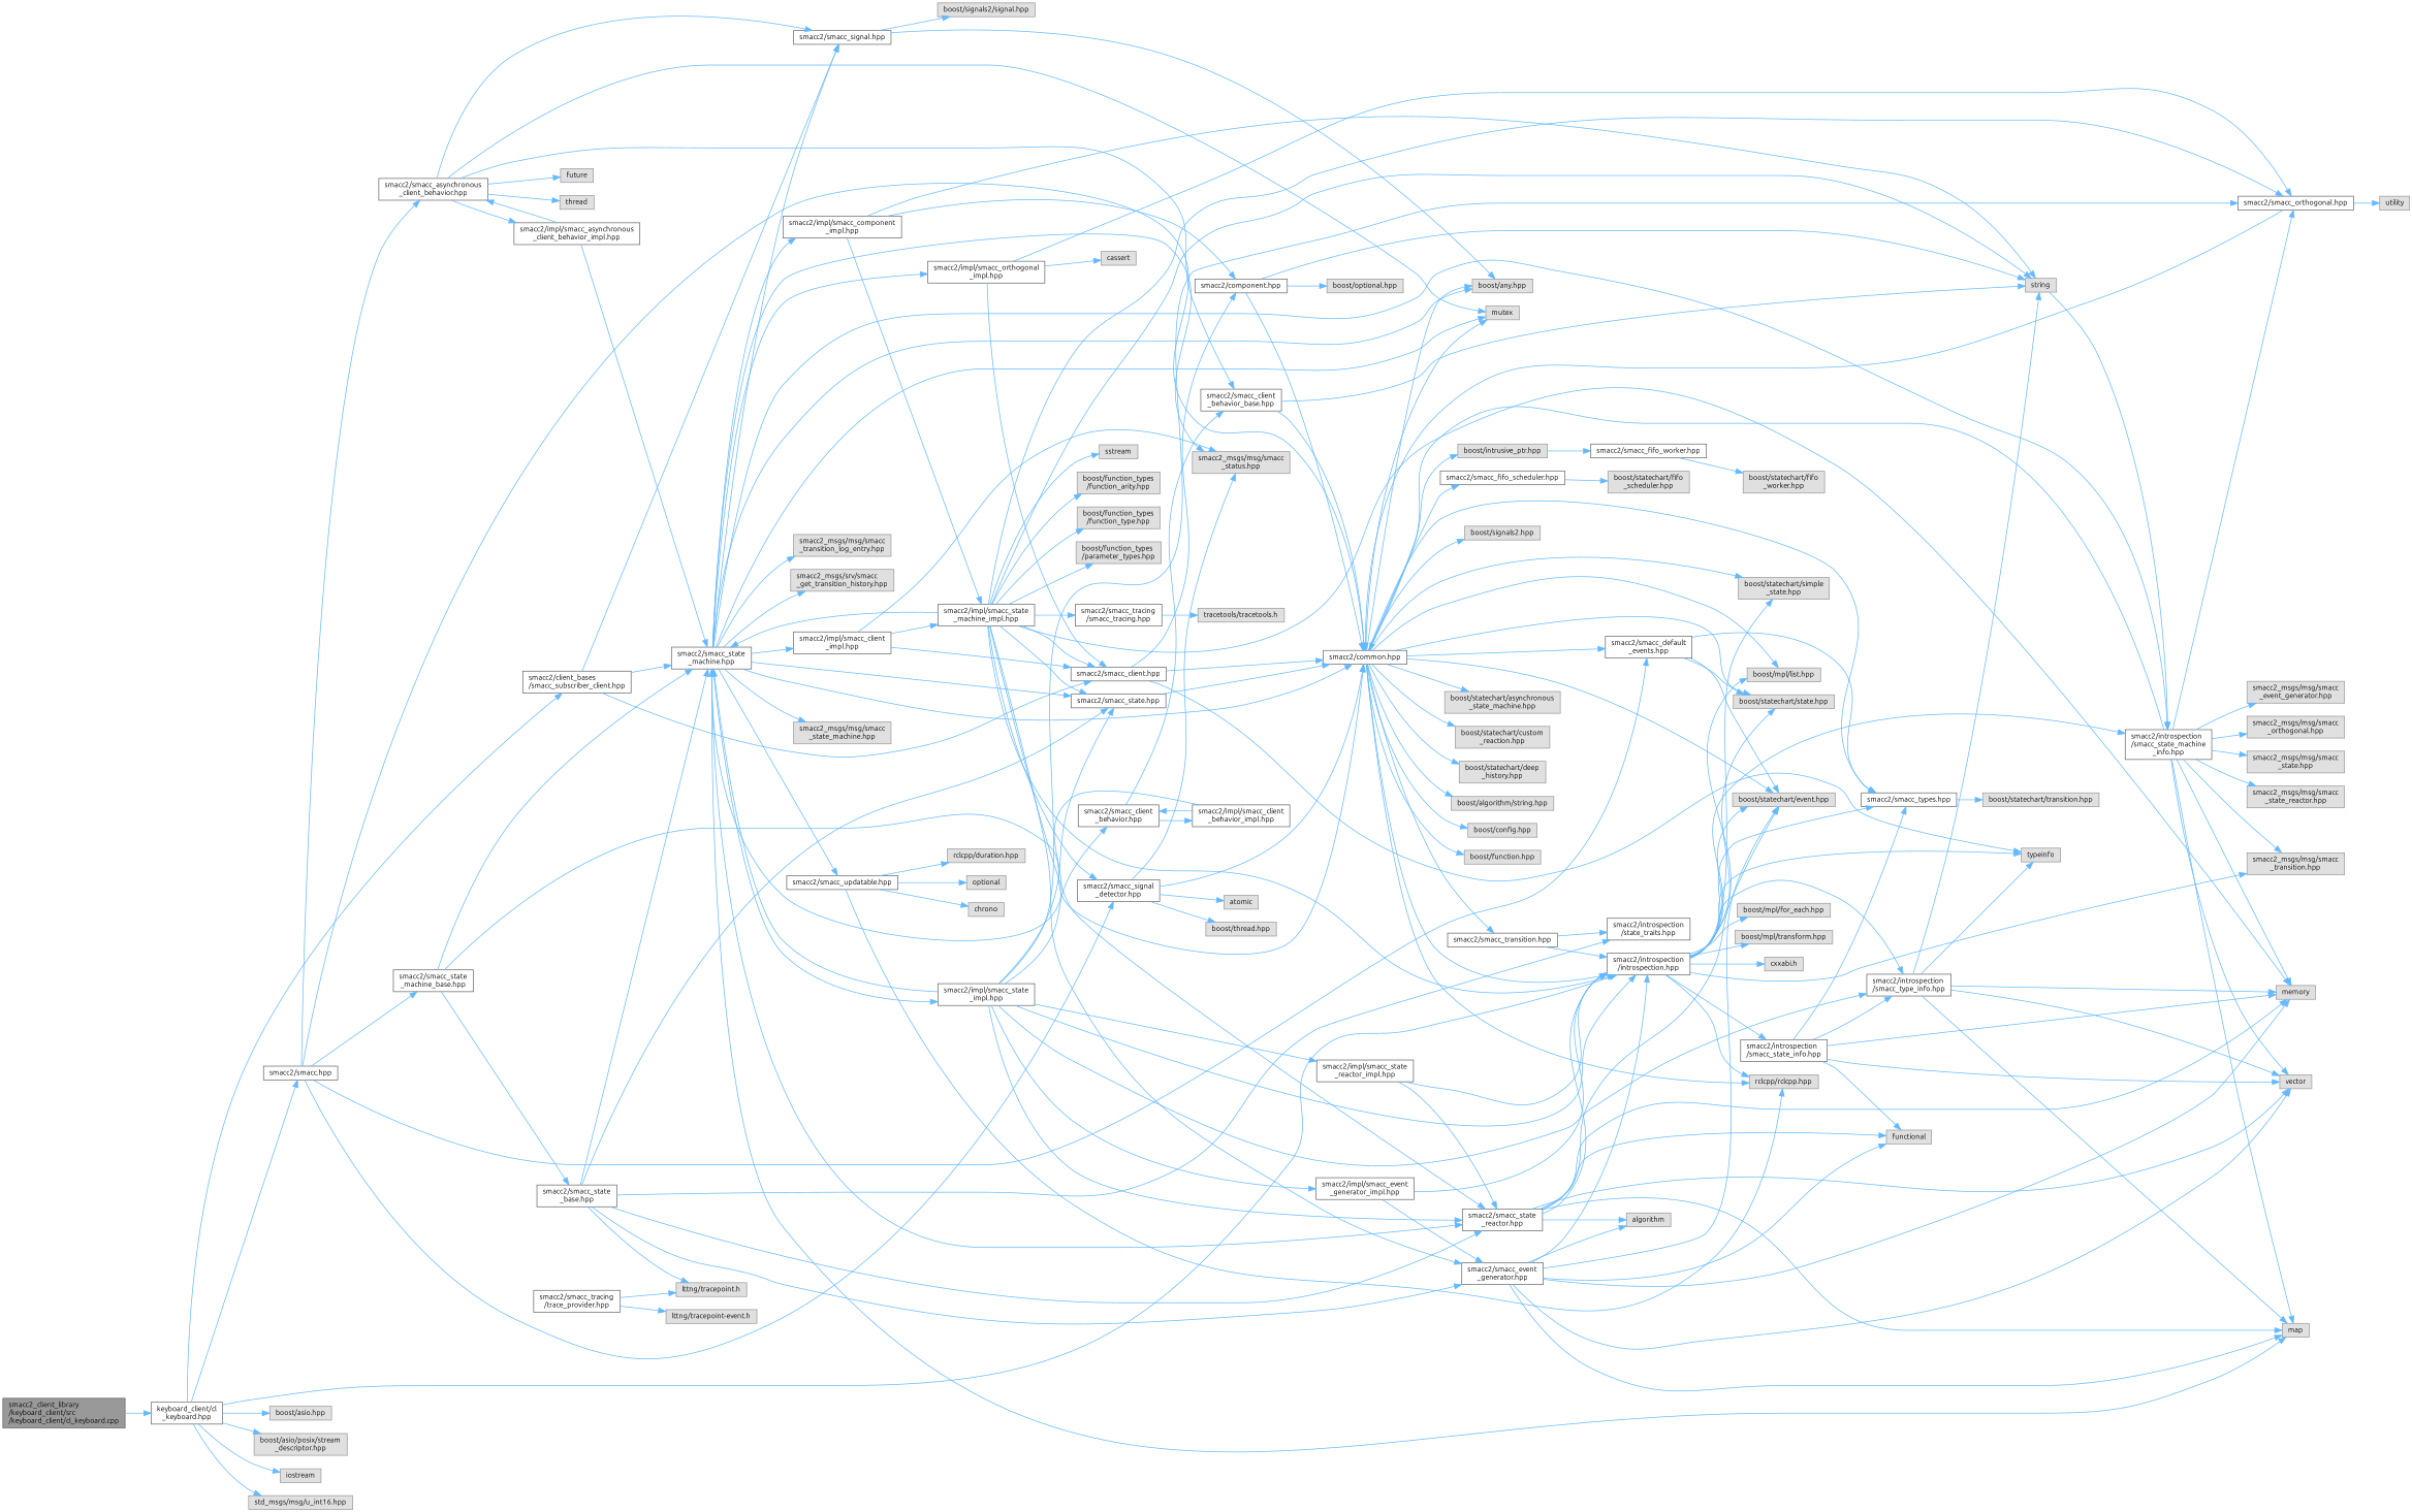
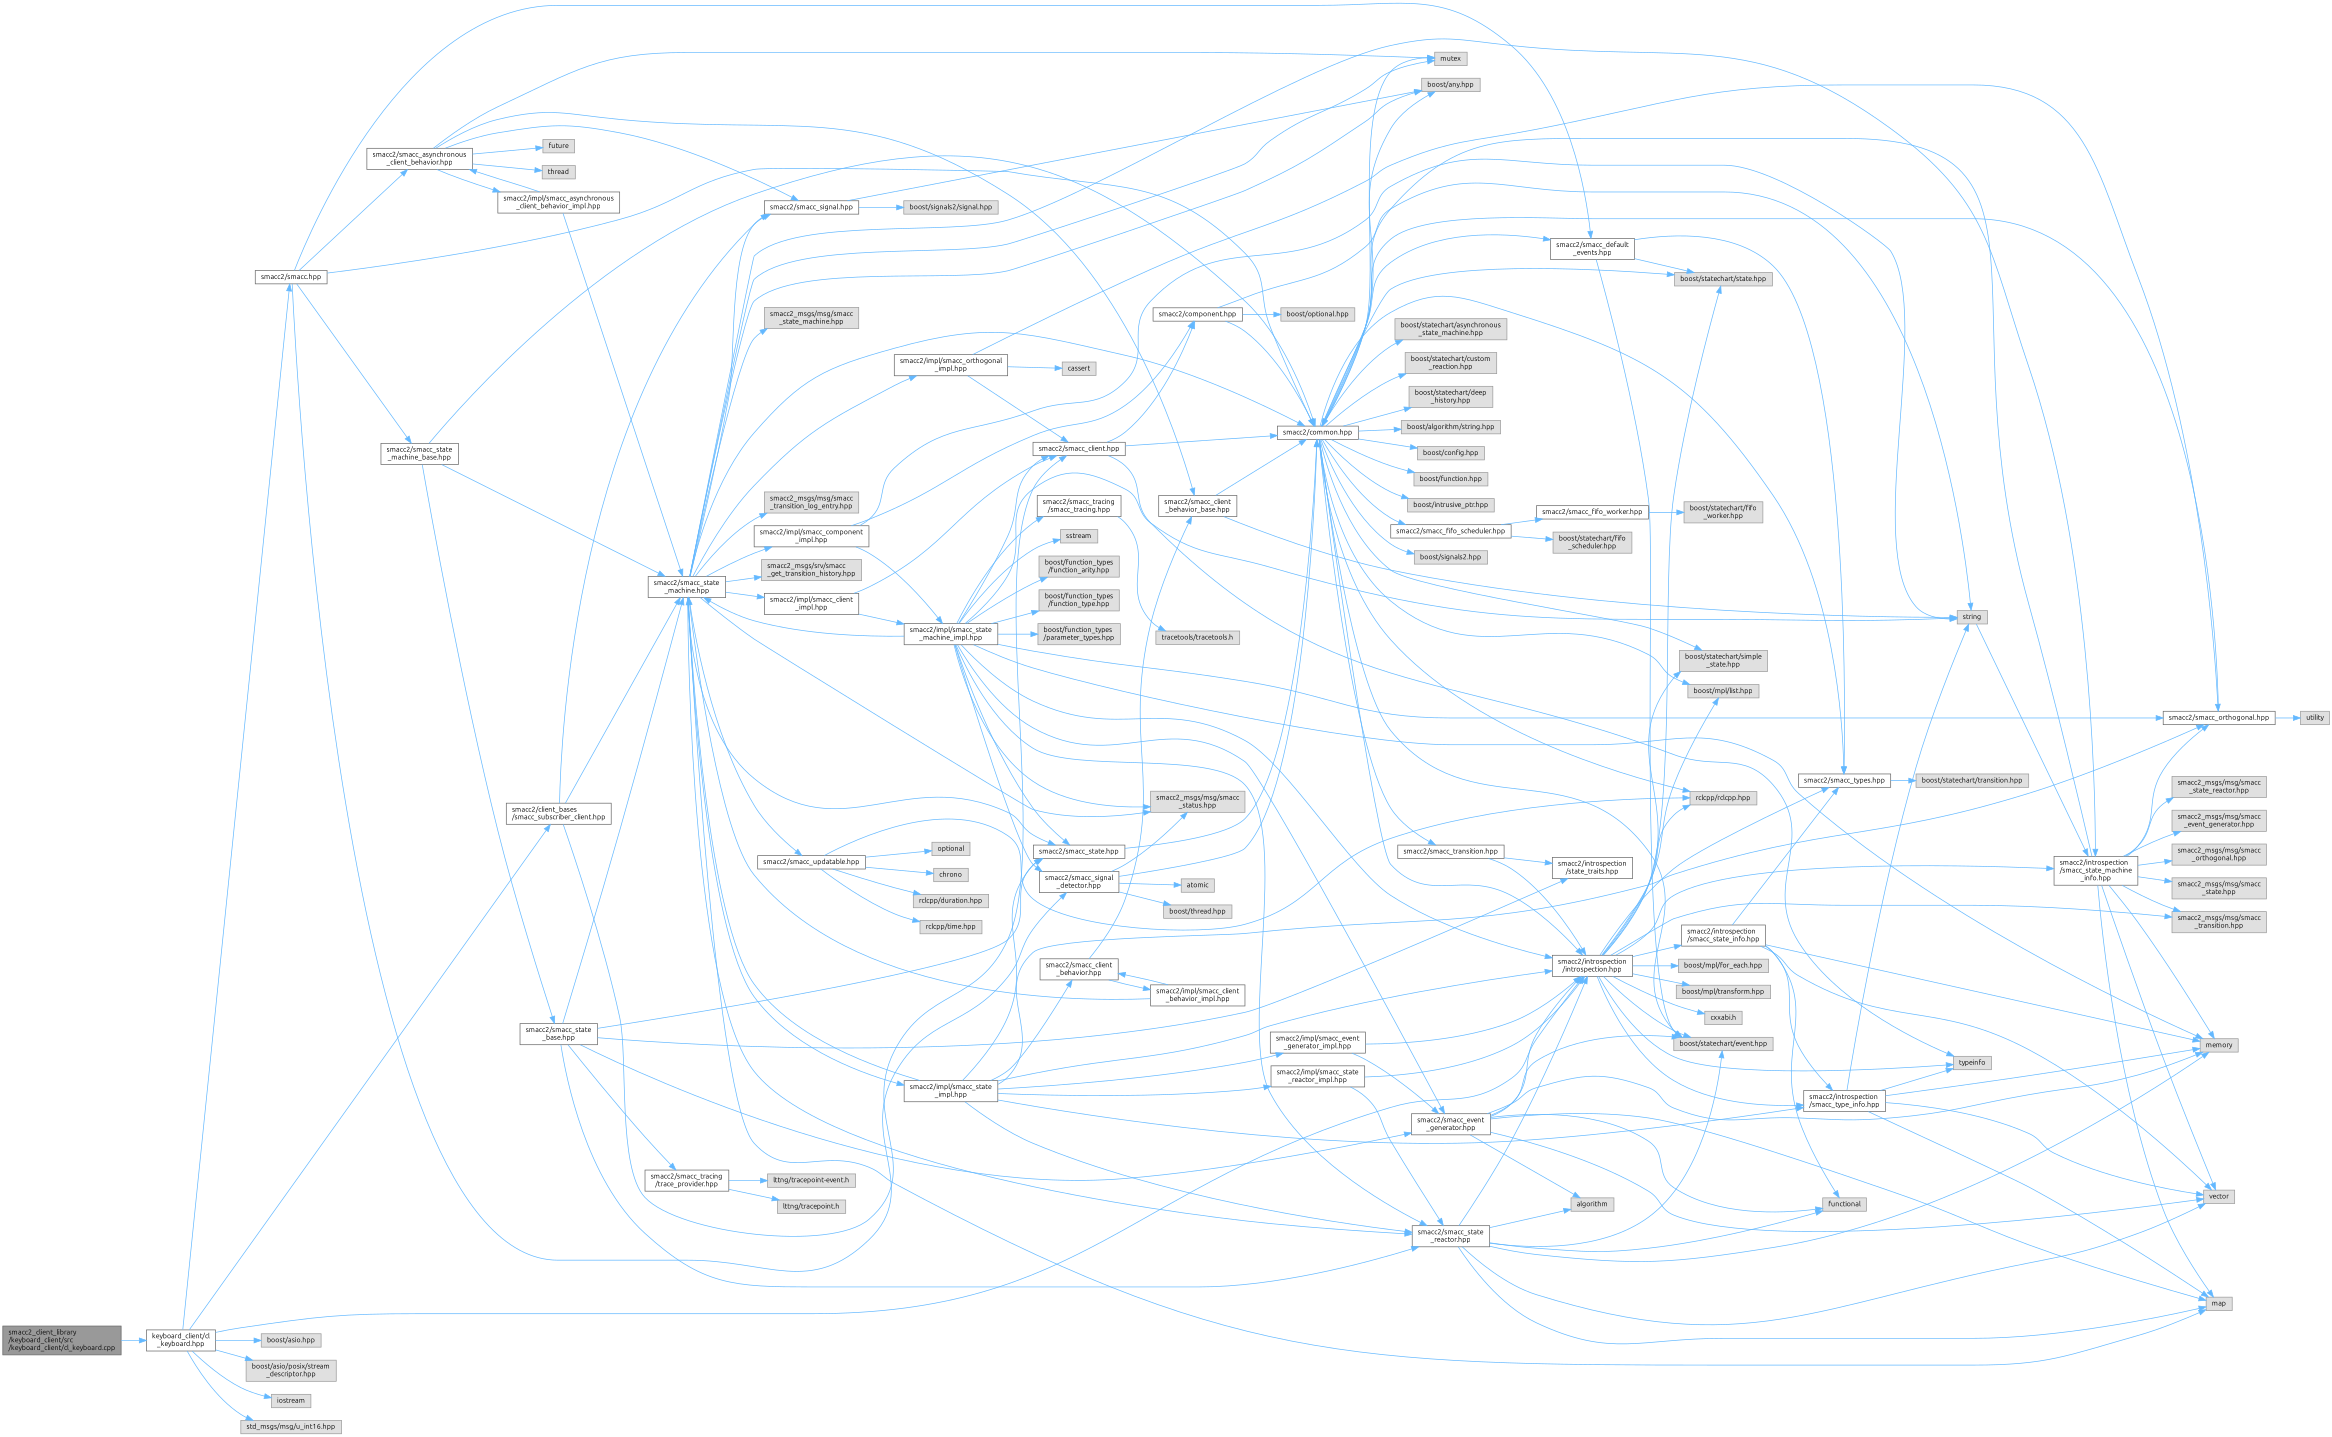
  digraph {
    fontname=Ubuntu
    rankdir=LR
    node [color=grey60 fillcolor="#E0E0E0" fontname=Ubuntu fontsize=10 shape=box style=filled]
    edge [color=steelblue1 fontname=Ubuntu fontsize=10 labelfontname=Helvetica labelfontsize=10 style=solid]
    n1 [color=gray40 fillcolor=grey60 fontcolor=black height=0.2 label="smacc2_client_library\l/keyboard_client/src\l/keyboard_client/cl_keyboard.cpp" width=0.4]
    n2 [color=grey40 fillcolor=white height=0.2 label="keyboard_client/cl\l_keyboard.hpp" width=0.4]
    n3 [color=grey40 fillcolor=white height=0.2 label="smacc2/client_bases\l/smacc_subscriber_client.hpp" width=0.4]
    n4 [color=grey40 fillcolor=white height=0.2 label="smacc2/introspection\l/introspection.hpp" width=0.4]
    n5 [color=grey40 fillcolor=white height=0.2 label="smacc2/smacc.hpp" width=0.4]
    n6 [height=0.2 label="boost/asio.hpp" width=0.4]
    n7 [height=0.2 label="boost/asio/posix/stream\l_descriptor.hpp" width=0.4]
    n8 [height=0.2 label=iostream width=0.4]
    n9 [height=0.2 label="std_msgs/msg/u_int16.hpp" width=0.4]
    n10 [color=grey40 fillcolor=white height=0.2 label="smacc2/smacc_client.hpp" width=0.4]
    n11 [color=grey40 fillcolor=white height=0.2 label="smacc2/smacc_signal.hpp" width=0.4]
    n12 [color=grey40 fillcolor=white height=0.2 label="smacc2/smacc_state\l_machine.hpp" width=0.4]
    n13 [height=0.2 label=typeinfo width=0.4]
    n14 [height=0.2 label="boost/statechart/event.hpp" width=0.4]
    n15 [height=0.2 label="boost/statechart/simple\l_state.hpp" width=0.4]
    n16 [height=0.2 label="boost/statechart/state.hpp" width=0.4]
    n17 [height=0.2 label="boost/mpl/list.hpp" width=0.4]
    n18 [height=0.2 label="rclcpp/rclcpp.hpp" width=0.4]
    n19 [color=grey40 fillcolor=white height=0.2 label="smacc2/smacc_types.hpp" width=0.4]
    n20 [height=0.2 label="boost/mpl/for_each.hpp" width=0.4]
    n21 [height=0.2 label="boost/mpl/transform.hpp" width=0.4]
    n22 [color=grey40 fillcolor=white height=0.2 label="smacc2/introspection\l/smacc_state_info.hpp" width=0.4]
    n23 [color=grey40 fillcolor=white height=0.2 label="smacc2/introspection\l/smacc_type_info.hpp" width=0.4]
    n24 [height=0.2 label="cxxabi.h" width=0.4]
    n25 [height=0.2 label="smacc2_msgs/msg/smacc\l_transition.hpp" width=0.4]
    n26 [color=grey40 fillcolor=white height=0.2 label="smacc2/introspection\l/smacc_state_machine\l_info.hpp" width=0.4]
    n27 [color=grey40 fillcolor=white height=0.2 label="smacc2/common.hpp" width=0.4]
    n28 [color=grey40 fillcolor=white height=0.2 label="smacc2/smacc_default\l_events.hpp" width=0.4]
    n29 [color=grey40 fillcolor=white height=0.2 label="smacc2/smacc_signal\l_detector.hpp" width=0.4]
    n30 [color=grey40 fillcolor=white height=0.2 label="smacc2/smacc_asynchronous\l_client_behavior.hpp" width=0.4]
    n31 [color=grey40 fillcolor=white height=0.2 label="smacc2/smacc_state\l_machine_base.hpp" width=0.4]
    n32 [height=0.2 label=optional width=0.4]
    n33 [color=grey40 fillcolor=white height=0.2 label="smacc2/component.hpp" width=0.4]
    n34 [height=0.2 label="boost/any.hpp" width=0.4]
    n35 [height=0.2 label="boost/signals2/signal.hpp" width=0.4]
    n36 [height=0.2 label=mutex width=0.4]
    n37 [height=0.2 label=map width=0.4]
    n38 [color=grey40 fillcolor=white height=0.2 label="smacc2/smacc_updatable.hpp" width=0.4]
    n39 [height=0.2 label="smacc2_msgs/msg/smacc\l_state_machine.hpp" width=0.4]
    n40 [height=0.2 label="smacc2_msgs/msg/smacc\l_status.hpp" width=0.4]
    n41 [height=0.2 label="smacc2_msgs/msg/smacc\l_transition_log_entry.hpp" width=0.4]
    n42 [height=0.2 label="smacc2_msgs/srv/smacc\l_get_transition_history.hpp" width=0.4]
    n43 [color=grey40 fillcolor=white height=0.2 label="smacc2/smacc_state.hpp" width=0.4]
    n44 [color=grey40 fillcolor=white height=0.2 label="smacc2/smacc_state\l_reactor.hpp" width=0.4]
    n45 [color=grey40 fillcolor=white height=0.2 label="smacc2/impl/smacc_client\l_impl.hpp" width=0.4]
    n46 [color=grey40 fillcolor=white height=0.2 label="smacc2/impl/smacc_component\l_impl.hpp" width=0.4]
    n47 [color=grey40 fillcolor=white height=0.2 label="smacc2/impl/smacc_orthogonal\l_impl.hpp" width=0.4]
    n48 [color=grey40 fillcolor=white height=0.2 label="smacc2/impl/smacc_state\l_impl.hpp" width=0.4]
    n49 [height=0.2 label="boost/statechart/asynchronous\l_state_machine.hpp" width=0.4]
    n50 [height=0.2 label="boost/statechart/custom\l_reaction.hpp" width=0.4]
    n51 [height=0.2 label="boost/statechart/deep\l_history.hpp" width=0.4]
    n52 [height=0.2 label="boost/algorithm/string.hpp" width=0.4]
    n53 [height=0.2 label="boost/config.hpp" width=0.4]
    n54 [height=0.2 label="boost/function.hpp" width=0.4]
    n55 [height=0.2 label="boost/intrusive_ptr.hpp" width=0.4]
    n56 [height=0.2 label="boost/signals2.hpp" width=0.4]
    n57 [color=grey40 fillcolor=white height=0.2 label="smacc2/smacc_fifo_scheduler.hpp" width=0.4]
    n58 [color=grey40 fillcolor=white height=0.2 label="smacc2/smacc_transition.hpp" width=0.4]
    n59 [height=0.2 label=string width=0.4]
    n60 [height=0.2 label="boost/optional.hpp" width=0.4]
    n61 [height=0.2 label="boost/statechart/transition.hpp" width=0.4]
    n62 [height=0.2 label="boost/statechart/fifo\l_scheduler.hpp" width=0.4]
    n63 [color=grey40 fillcolor=white height=0.2 label="smacc2/smacc_fifo_worker.hpp" width=0.4]
    n64 [color=grey40 fillcolor=white height=0.2 label="smacc2/introspection\l/state_traits.hpp" width=0.4]
    n65 [height=0.2 label=functional width=0.4]
    n66 [height=0.2 label=memory width=0.4]
    n67 [height=0.2 label=vector width=0.4]
    n68 [color=grey40 fillcolor=white height=0.2 label="smacc2/smacc_orthogonal.hpp" width=0.4]
    n69 [height=0.2 label="smacc2_msgs/msg/smacc\l_event_generator.hpp" width=0.4]
    n70 [height=0.2 label="smacc2_msgs/msg/smacc\l_orthogonal.hpp" width=0.4]
    n71 [height=0.2 label="smacc2_msgs/msg/smacc\l_state.hpp" width=0.4]
    n72 [height=0.2 label="smacc2_msgs/msg/smacc\l_state_reactor.hpp" width=0.4]
    n73 [height=0.2 label=utility width=0.4]
    n74 [height=0.2 label="boost/statechart/fifo\l_worker.hpp" width=0.4]
    n75 [height=0.2 label=chrono width=0.4]
    n76 [height=0.2 label="rclcpp/duration.hpp" width=0.4]
+   n77 [height=0.2 label="rclcpp/time.hpp" width=0.4]
    n78 [height=0.2 label=algorithm width=0.4]
    n79 [color=grey40 fillcolor=white height=0.2 label="smacc2/impl/smacc_state\l_machine_impl.hpp" width=0.4]
    n80 [height=0.2 label=cassert width=0.4]
    n81 [color=grey40 fillcolor=white height=0.2 label="smacc2/smacc_client\l_behavior.hpp" width=0.4]
    n82 [color=grey40 fillcolor=white height=0.2 label="smacc2/impl/smacc_event\l_generator_impl.hpp" width=0.4]
    n83 [color=grey40 fillcolor=white height=0.2 label="smacc2/impl/smacc_state\l_reactor_impl.hpp" width=0.4]
    n84 [height=0.2 label=sstream width=0.4]
    n85 [color=grey40 fillcolor=white height=0.2 label="smacc2/smacc_event\l_generator.hpp" width=0.4]
    n86 [height=0.2 label="boost/function_types\l/function_arity.hpp" width=0.4]
    n87 [height=0.2 label="boost/function_types\l/function_type.hpp" width=0.4]
    n88 [height=0.2 label="boost/function_types\l/parameter_types.hpp" width=0.4]
    n89 [color=grey40 fillcolor=white height=0.2 label="smacc2/smacc_tracing\l/smacc_tracing.hpp" width=0.4]
    n90 [height=0.2 label=atomic width=0.4]
    n91 [height=0.2 label="boost/thread.hpp" width=0.4]
    n92 [height=0.2 label="tracetools/tracetools.h" width=0.4]
    n93 [color=grey40 fillcolor=white height=0.2 label="smacc2/smacc_client\l_behavior_base.hpp" width=0.4]
    n94 [color=grey40 fillcolor=white height=0.2 label="smacc2/impl/smacc_client\l_behavior_impl.hpp" width=0.4]
    n95 [height=0.2 label=future width=0.4]
    n96 [height=0.2 label=thread width=0.4]
    n97 [color=grey40 fillcolor=white height=0.2 label="smacc2/impl/smacc_asynchronous\l_client_behavior_impl.hpp" width=0.4]
    n98 [color=grey40 fillcolor=white height=0.2 label="smacc2/smacc_state\l_base.hpp" width=0.4]
    n99 [color=grey40 fillcolor=white height=0.2 label="smacc2/smacc_tracing\l/trace_provider.hpp" width=0.4]
    n100 [height=0.2 label="lttng/tracepoint.h" width=0.4]
    n101 [height=0.2 label="lttng/tracepoint-event.h" width=0.4]
    n1 -> n2
    n2 -> n3
    n2 -> n4
    n2 -> n5
    n2 -> n6
    n2 -> n7
    n2 -> n8
    n2 -> n9
    n3 -> n10
    n3 -> n11
    n3 -> n12
    n4 -> n13
    n4 -> n14
    n4 -> n15
    n4 -> n16
    n4 -> n17
    n4 -> n18
    n4 -> n19
    n4 -> n20
    n4 -> n21
    n4 -> n22
    n4 -> n23
    n4 -> n24
    n4 -> n25
    n4 -> n26
    n5 -> n27
    n5 -> n28
    n5 -> n29
    n5 -> n30
    n5 -> n31
    n10 -> n13
    n10 -> n27
    n10 -> n33
    n11 -> n34
    n11 -> n35
    n12 -> n11
    n12 -> n26
    n12 -> n27
    n12 -> n34
    n12 -> n36
    n12 -> n37
    n12 -> n38
    n12 -> n39
    n12 -> n40
    n12 -> n41
    n12 -> n42
    n12 -> n43
    n12 -> n44
    n12 -> n45
    n12 -> n46
    n12 -> n47
    n12 -> n48
    n19 -> n61
    n22 -> n19
    n22 -> n23
    n22 -> n65
    n22 -> n66
    n22 -> n67
    n23 -> n13
    n23 -> n37
    n23 -> n59
    n23 -> n66
    n23 -> n67
    n26 -> n25
    n26 -> n27
    n26 -> n37
    n26 -> n66
    n26 -> n67
    n26 -> n68
    n26 -> n69
    n26 -> n70
    n26 -> n71
    n26 -> n72
    n27 -> n4
    n27 -> n14
    n27 -> n15
    n27 -> n16
    n27 -> n17
    n27 -> n18
    n27 -> n19
    n27 -> n28
    n27 -> n34
    n27 -> n36
    n27 -> n49
    n27 -> n50
    n27 -> n51
    n27 -> n52
    n27 -> n53
    n27 -> n54
    n27 -> n55
    n27 -> n56
    n27 -> n57
    n27 -> n58
    n28 -> n14
    n28 -> n16
    n28 -> n19
    n29 -> n27
    n29 -> n40
    n29 -> n90
    n29 -> n91
    n30 -> n11
    n30 -> n36
    n30 -> n93
    n30 -> n95
    n30 -> n96
    n30 -> n97
    n31 -> n12
    n31 -> n27
    n31 -> n98
    n33 -> n27
    n33 -> n59
    n33 -> n60
    n38 -> n18
    n38 -> n32
    n38 -> n75
    n38 -> n76
+   n38 -> n77
    n43 -> n27
    n44 -> n4
    n44 -> n14
    n44 -> n37
    n44 -> n65
    n44 -> n66
    n44 -> n67
    n44 -> n78
    n45 -> n10
    n45 -> n79
    n46 -> n33
    n46 -> n59
    n46 -> n79
    n47 -> n10
    n47 -> n68
    n47 -> n80
    n48 -> n4
    n48 -> n12
    n48 -> n23
    n48 -> n43
    n48 -> n44
    n48 -> n68
    n48 -> n81
    n48 -> n82
    n48 -> n83
    n57 -> n62
-   n55 -> n63
+   n57 -> n63
    n58 -> n4
    n58 -> n64
    n59 -> n26
    n63 -> n74
    n68 -> n27
    n68 -> n73
    n79 -> n4
    n79 -> n10
    n79 -> n12
    n79 -> n29
-   n45 -> n40
+   n79 -> n40
    n79 -> n43
    n79 -> n44
    n79 -> n59
    n79 -> n66
    n79 -> n68
    n79 -> n84
    n79 -> n85
    n79 -> n86
    n79 -> n87
    n79 -> n88
    n79 -> n89
    n81 -> n93
    n81 -> n94
    n82 -> n4
    n82 -> n85
    n83 -> n4
    n83 -> n44
    n85 -> n4
    n85 -> n14
    n85 -> n37
    n85 -> n65
    n85 -> n66
    n85 -> n67
    n85 -> n78
    n89 -> n92
    n93 -> n27
    n93 -> n59
    n94 -> n12
    n94 -> n81
    n97 -> n12
    n97 -> n30
    n98 -> n12
    n98 -> n43
    n98 -> n44
    n98 -> n64
    n98 -> n85
-   n98 -> n100
+   n98 -> n99
    n99 -> n100
    n99 -> n101
  }
